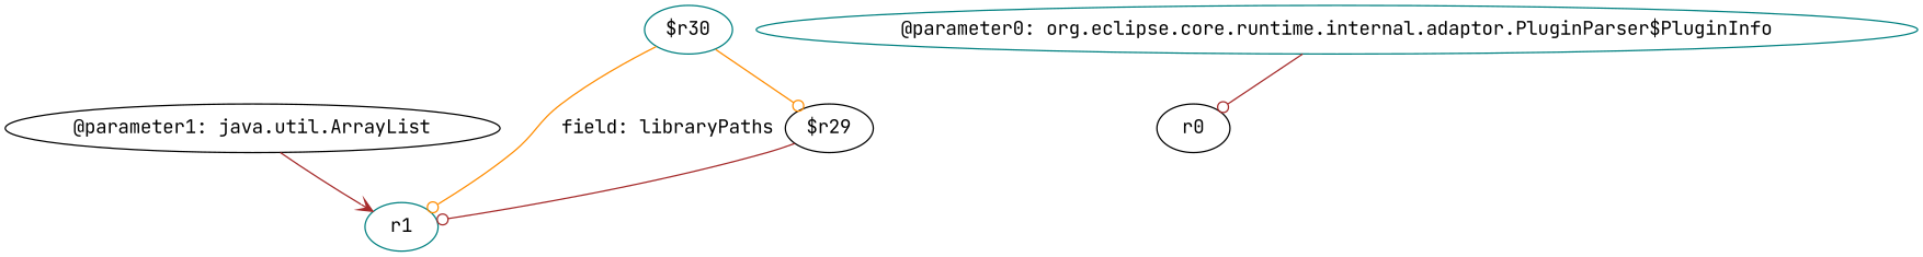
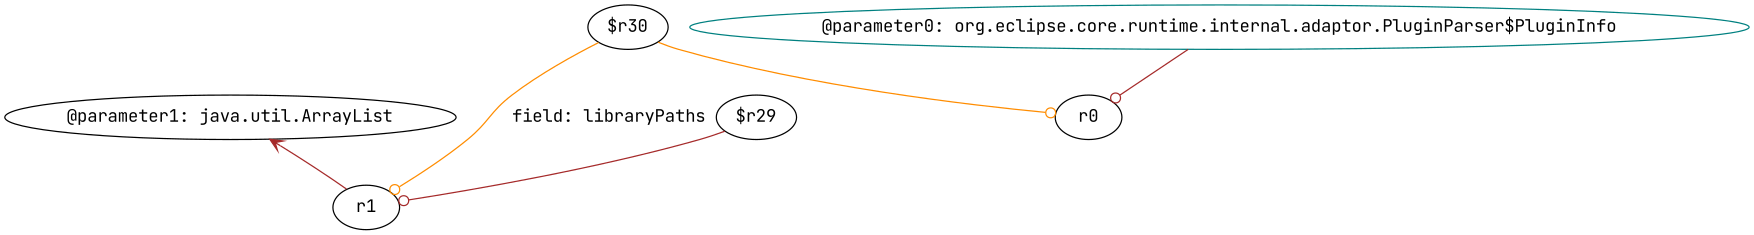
  digraph {
    fontname="JetBrains Mono"
    node [color=black fontname="JetBrains Mono"]
    edge [arrowhead=odot color=brown fontname="JetBrains Mono"]
    n1 [label="@parameter1: java.util.ArrayList"]
-   n2 [color=teal label=r1]
+   n2 [label=r1]
    n3 [color=teal label="@parameter0: org.eclipse.core.runtime.internal.adaptor.PluginParser$PluginInfo"]
    n4 [label=r0]
-   n5 [color=teal label="$r30"]
+   n5 [label="$r30"]
    n6 [label="$r29"]
-   n1 -> n2 [arrowhead=vee]
+   n2 -> n1 [arrowhead=vee]
    n3 -> n4
    n5 -> n2 [color=darkorange label="field: libraryPaths"]
-   n5 -> n6 [color=darkorange]
+   n5 -> n4 [color=darkorange]
    n6 -> n2
  }
